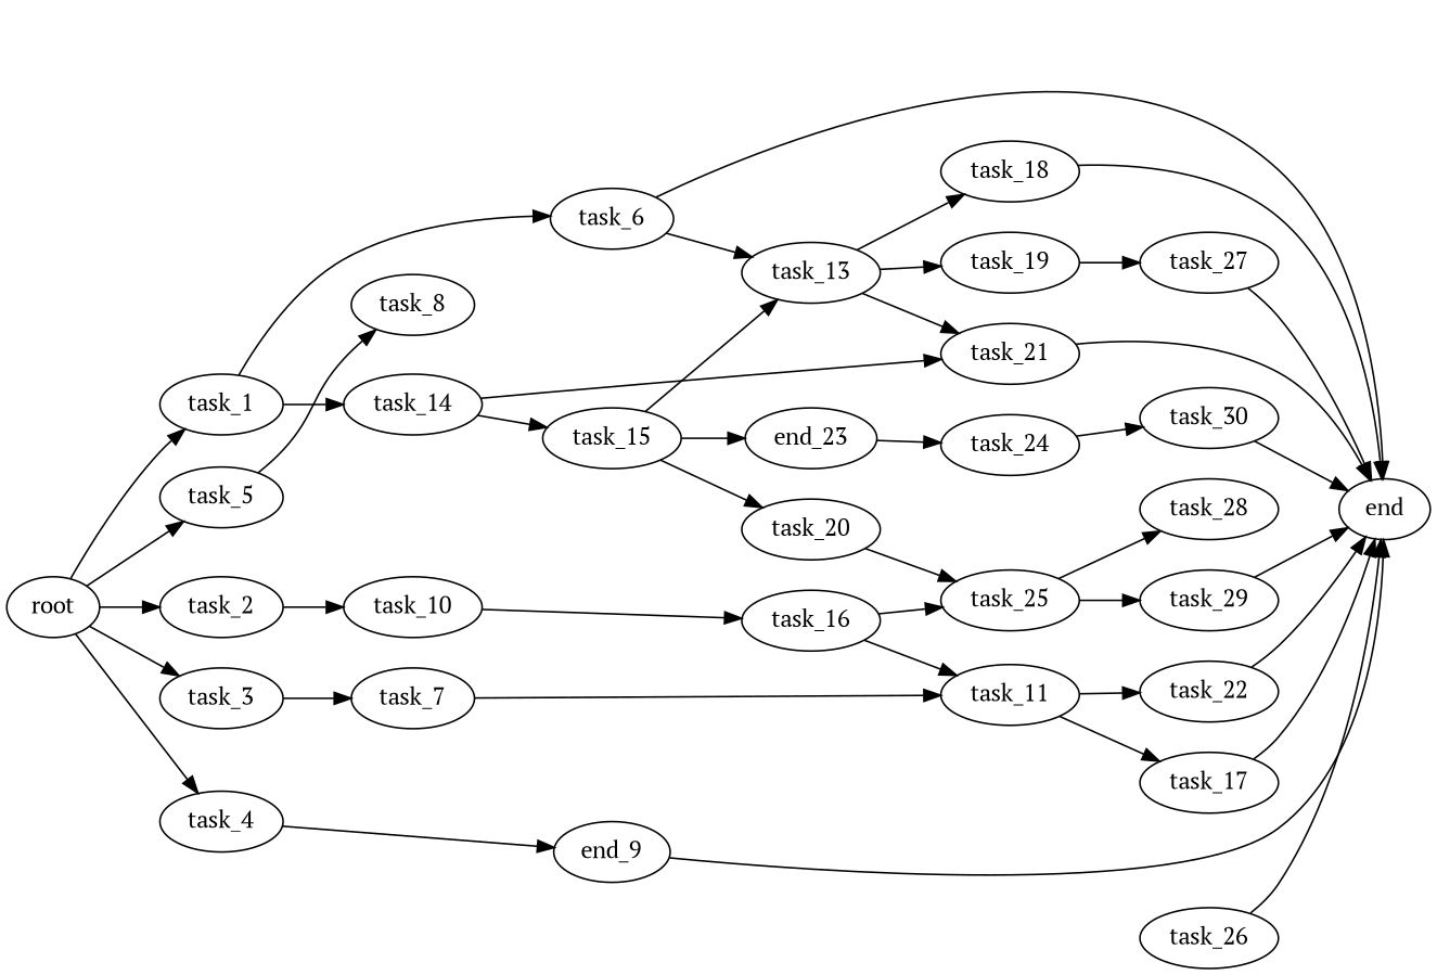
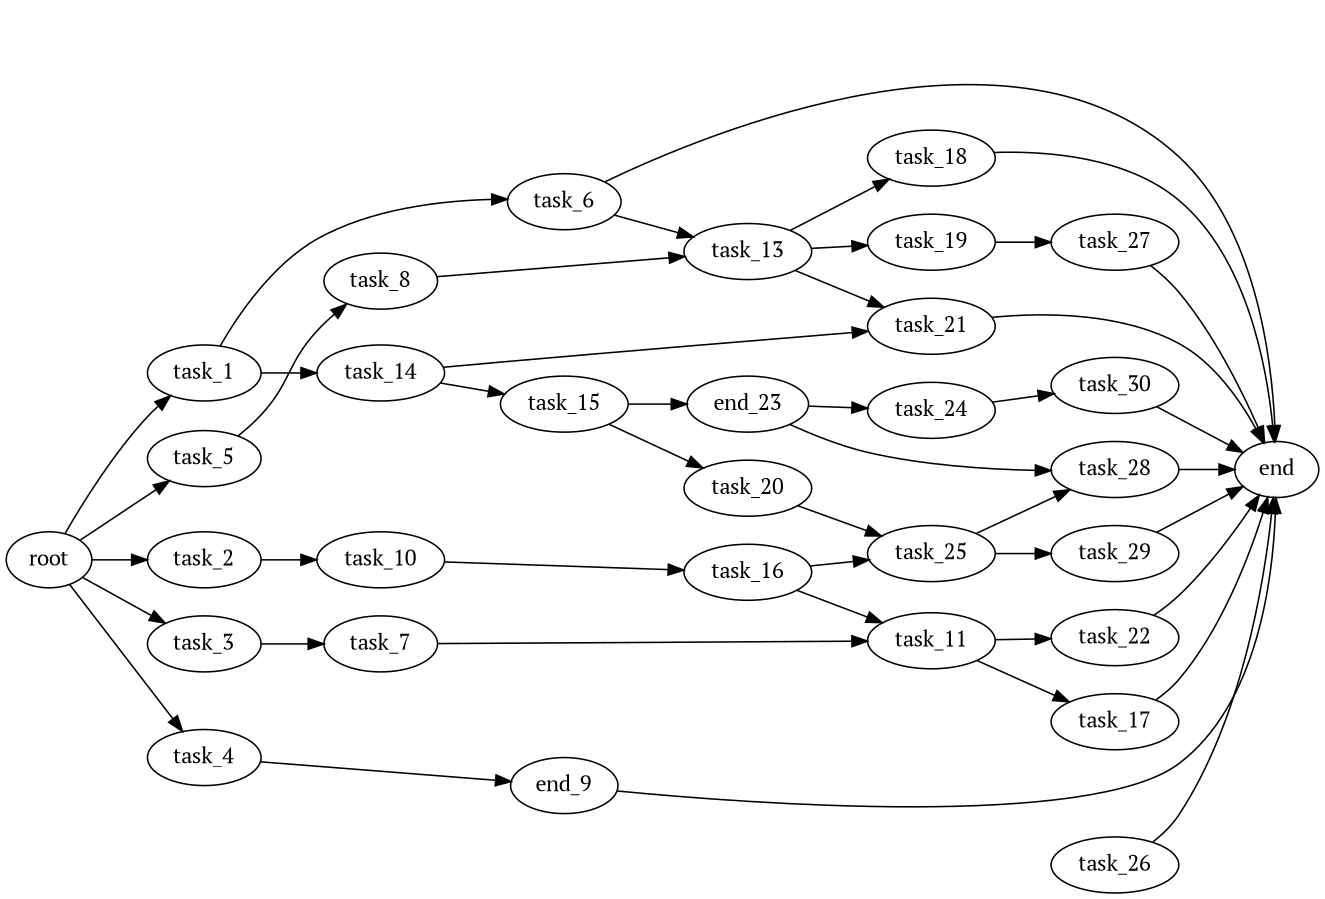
  digraph {
    fontname="PT Serif"
    rankdir=LR
    node [fontname="PT Serif"]
    edge [fontname="PT Serif"]
    root
    task_1
    task_2
    task_3
    task_4
    task_5
    task_6
    task_14
    task_10
    task_7
    n11 [label=end_9]
    task_8
    task_13
    end
    task_18
    task_19
    task_21
    task_15
    task_16
    task_11
    task_17
    task_22
    task_25
    task_27
    task_20
    n26 [label=end_23]
    task_24
    task_28
    task_29
    task_26
    task_30
    root -> task_1
    root -> task_2
    root -> task_3
    root -> task_4
    root -> task_5
    task_1 -> task_6
    task_1 -> task_14
    task_2 -> task_10
    task_3 -> task_7
    task_4 -> n11
    task_5 -> task_8
    task_6 -> task_13
    task_6 -> end
    task_14 -> task_21
    task_14 -> task_15
    task_10 -> task_16
    task_7 -> task_11
    n11 -> end
-   task_15 -> task_13
+   task_8 -> task_13
    task_13 -> task_18
    task_13 -> task_19
    task_13 -> task_21
    task_18 -> end
    task_19 -> task_27
    task_21 -> end
    task_15 -> task_20
    task_15 -> n26
    task_16 -> task_11
    task_16 -> task_25
    task_11 -> task_17
    task_11 -> task_22
    task_17 -> end
    task_22 -> end
    task_25 -> task_28
    task_25 -> task_29
    task_27 -> end
    task_20 -> task_25
    n26 -> task_24
+   n26 -> task_28
    task_24 -> task_30
+   task_28 -> end
    task_29 -> end
    task_26 -> end
    task_30 -> end
  }
